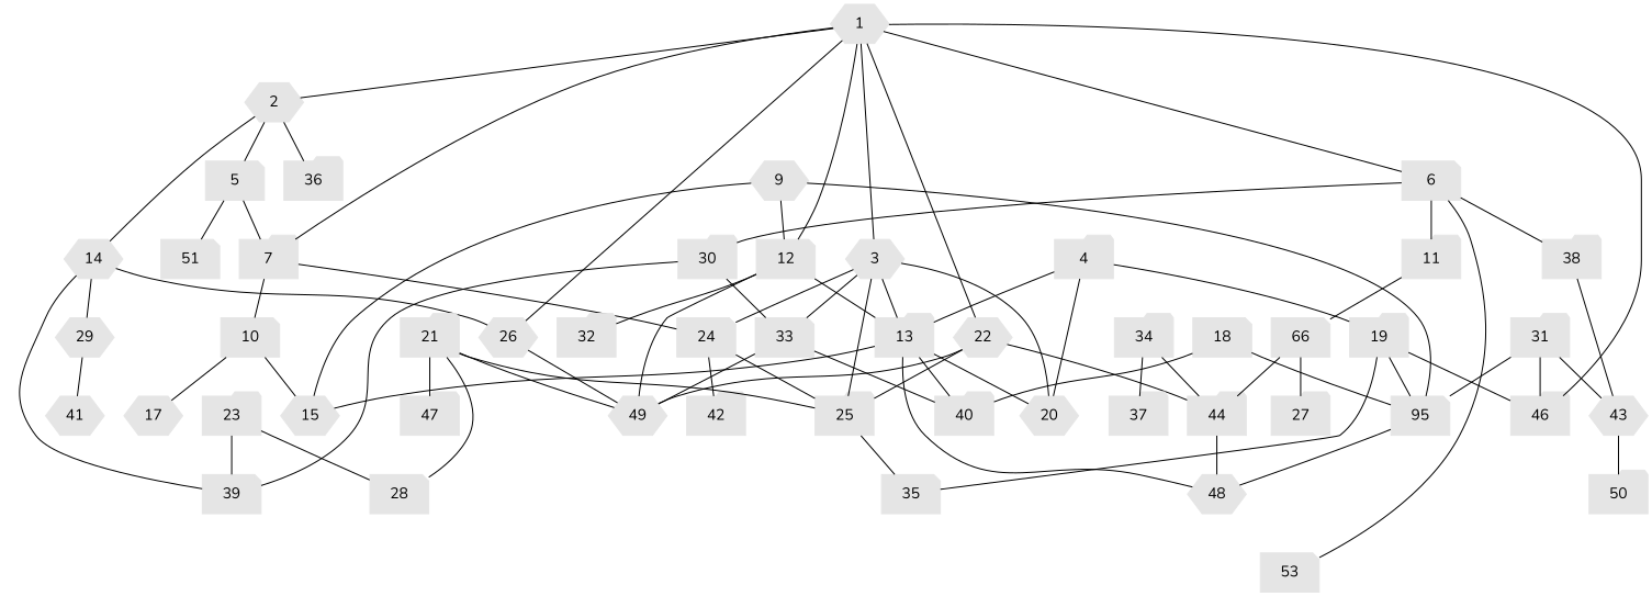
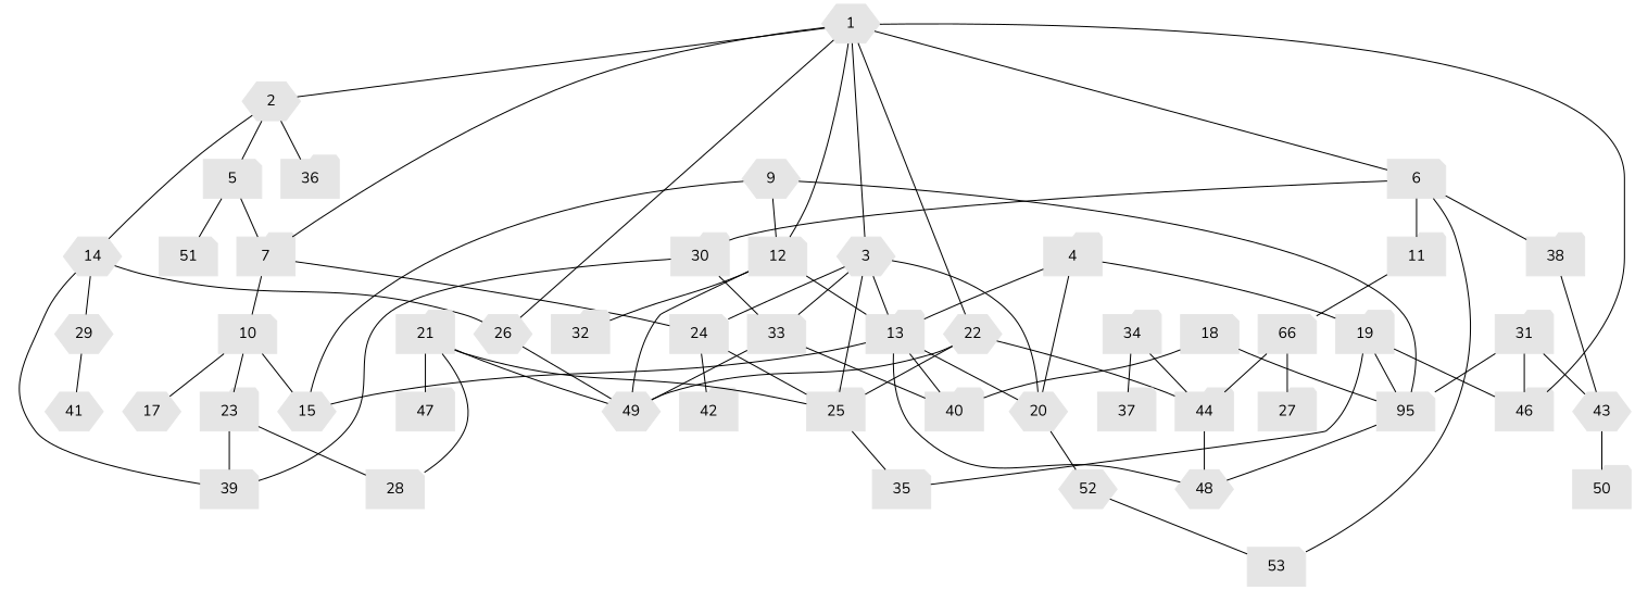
  graph {
    fontname=Nunito
    node [color=gray90 fontname=Nunito shape=folder style=filled]
    edge [fontname=Nunito weight=1.0]
    1 [shape=hexagon]
    2 [shape=hexagon]
    3 [shape=hexagon]
    6 [shape=note]
    7
    12 [shape=note]
    22 [shape=hexagon]
    26 [shape=hexagon]
    46
    5 [shape=note]
    14 [shape=hexagon]
    36
    13
    20 [shape=hexagon]
    24 [shape=note]
    25
    33 [shape=note]
    11
    30
    38
    53 [shape=note]
    10 [shape=note]
    32
    49 [shape=hexagon]
    44
    51 [shape=note]
    29 [shape=hexagon]
    39 [shape=note]
    15 [shape=hexagon]
    40
    48 [shape=hexagon]
+   52 [shape=hexagon]
    42
    35 [shape=note]
    4
    19
    n37 [label=95 shape=note]
    9 [shape=hexagon]
    n39 [label=66 shape=note]
    43 [shape=hexagon]
    17 [shape=hexagon]
    23
    27
    28 [shape=note]
    41 [shape=hexagon]
    18 [shape=note]
    21
    47
    31
    50
    34
    37
    1 -- 2
    1 -- 3
    1 -- 6
    1 -- 7
    1 -- 12
    1 -- 22
    1 -- 26
    1 -- 46
    2 -- 5
    2 -- 14
    2 -- 36
    3 -- 13
    3 -- 20
    3 -- 24
    3 -- 25
    3 -- 33
    6 -- 11
    6 -- 30
    6 -- 38
    6 -- 53
    7 -- 24
    7 -- 10
    12 -- 13
    12 -- 32
    12 -- 49
    22 -- 25
    22 -- 49
    22 -- 44
    26 -- 49
    5 -- 7
    5 -- 51
    14 -- 26
    14 -- 29
    14 -- 39
    13 -- 20
    13 -- 15
    13 -- 40
    13 -- 48
+   20 -- 52
    24 -- 25
    24 -- 42
    25 -- 35
    33 -- 49
    33 -- 40
    11 -- n39
    30 -- 33
    30 -- 39
    38 -- 43
    10 -- 15
    10 -- 17
+   10 -- 23
    44 -- 48
    29 -- 41
+   52 -- 53
    4 -- 13
    4 -- 20
    4 -- 19
    19 -- 46
    19 -- 35
    19 -- n37
    n37 -- 48
    9 -- 12
    9 -- 15
    9 -- n37 [weight=2.0]
    n39 -- 44
    n39 -- 27
    43 -- 50
    23 -- 39
    23 -- 28
    18 -- 40
    18 -- n37
    21 -- 25
    21 -- 49
    21 -- 28
    21 -- 47
    31 -- 46
    31 -- n37
    31 -- 43
    34 -- 44
    34 -- 37
  }
